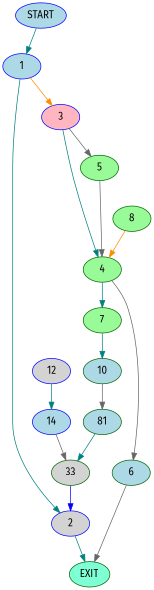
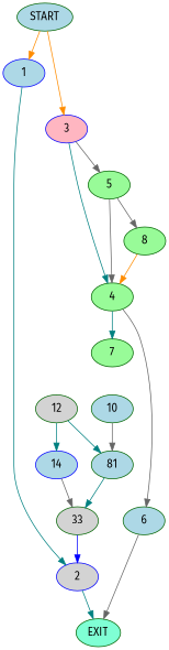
  digraph {
    fontname="Fira Sans"
    node [color=darkgreen fillcolor=lightblue fontname="Fira Sans" style=filled]
    edge [color=teal fontname="Fira Sans"]
-   n1 [color=blue label=START]
+   n1 [label=START]
    1 [color=blue]
    2 [color=blue fillcolor=lightgrey]
    3 [color=blue fillcolor=lightpink]
    n5 [fillcolor=aquamarine label=EXIT]
    4 [fillcolor=palegreen]
    5 [fillcolor=palegreen]
    6
    7 [fillcolor=palegreen]
    8 [fillcolor=palegreen]
    10
    n12 [label=81]
    n13 [fillcolor=lightgrey label=33]
-   12 [color=blue fillcolor=lightgrey]
+   12 [fillcolor=lightgrey]
    14 [color=blue]
-   n1 -> 1
+   n1 -> 1 [color=darkorange]
    1 -> 2
-   1 -> 3 [color=darkorange]
+   n1 -> 3 [color=darkorange]
    2 -> n5
    3 -> 4
    3 -> 5 [color=gray40]
    4 -> 6 [color=gray40]
    4 -> 7
    5 -> 4 [color=gray40]
+   5 -> 8 [color=gray40]
    6 -> n5 [color=gray40]
-   7 -> 10
    8 -> 4 [color=darkorange]
    10 -> n12 [color=gray40]
    n12 -> n13
    n13 -> 2 [color=blue]
+   12 -> n12
    12 -> 14
    14 -> n13 [color=gray40]
  }
